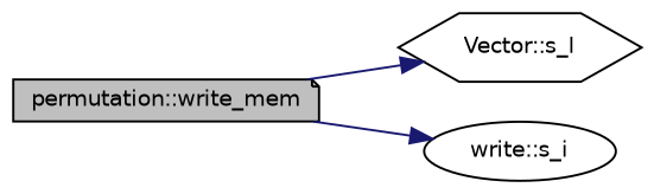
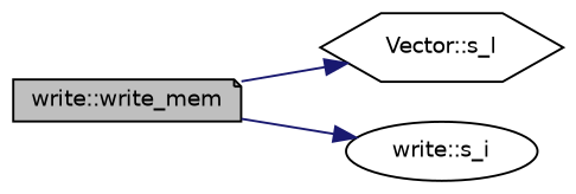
  digraph {
    rankdir=LR
    node [color=black fillcolor=white fontname=Helvetica fontsize=10 style=filled]
    edge [color=midnightblue fontname=Helvetica fontsize=10 labelfontname=Helvetica labelfontsize=10 style=solid]
-   n1 [fillcolor=grey75 fontcolor=black height=0.2 label="permutation::write_mem" shape=note width=0.4]
+   n1 [fillcolor=grey75 fontcolor=black height=0.2 label="write::write_mem" shape=note width=0.4]
    n2 [height=0.2 label="Vector::s_l" shape=hexagon width=0.4]
    n3 [height=0.2 label="write::s_i" shape=ellipse width=0.4]
    n1 -> n2
    n1 -> n3
  }
